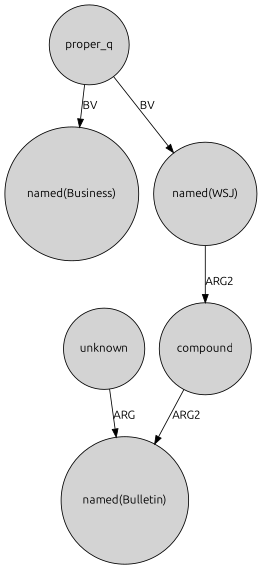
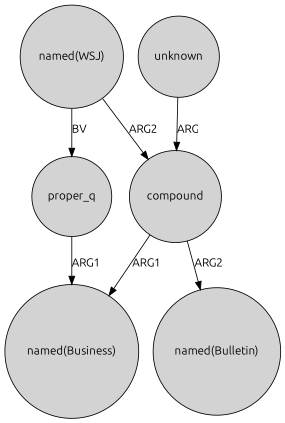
  digraph {
    fontname=Ubuntu
    node [fontname=Ubuntu shape=circle style=filled]
    edge [fontname=Ubuntu]
    compound
    "named(Bulletin)"
    "named(Business)"
    "named(WSJ)"
    proper_q
    unknown
    compound -> "named(Bulletin)" [label=ARG2]
+   compound -> "named(Business)" [label=ARG1]
    "named(WSJ)" -> compound [label=ARG2]
-   proper_q -> "named(Business)" [label=BV]
-   proper_q -> "named(WSJ)" [label=BV]
-   unknown -> "named(Bulletin)" [label=ARG]
+   proper_q -> "named(Business)" [label=ARG1]
+   "named(WSJ)" -> proper_q [label=BV]
+   unknown -> compound [label=ARG]
  }
